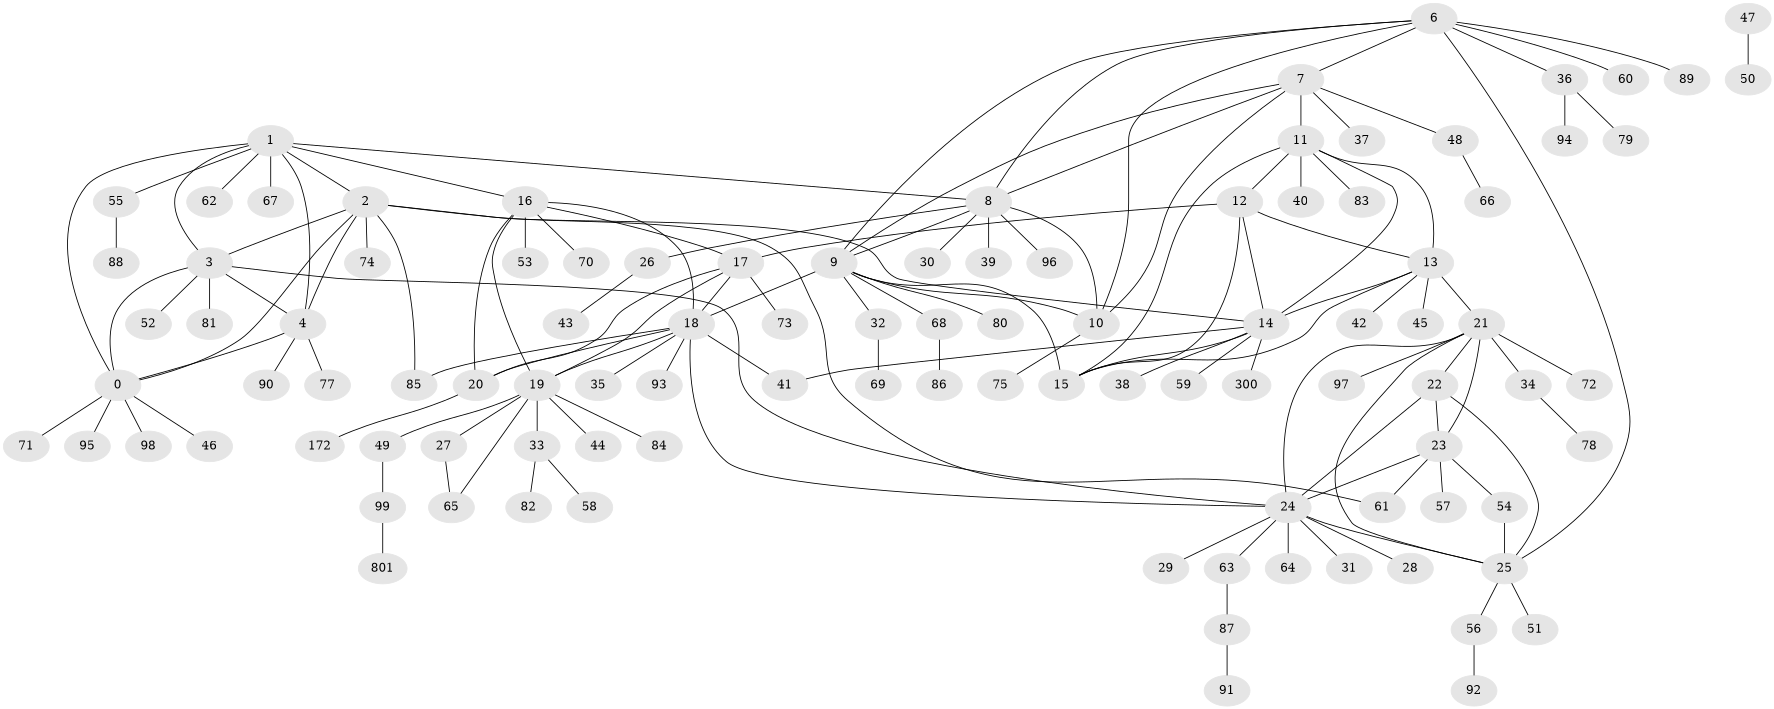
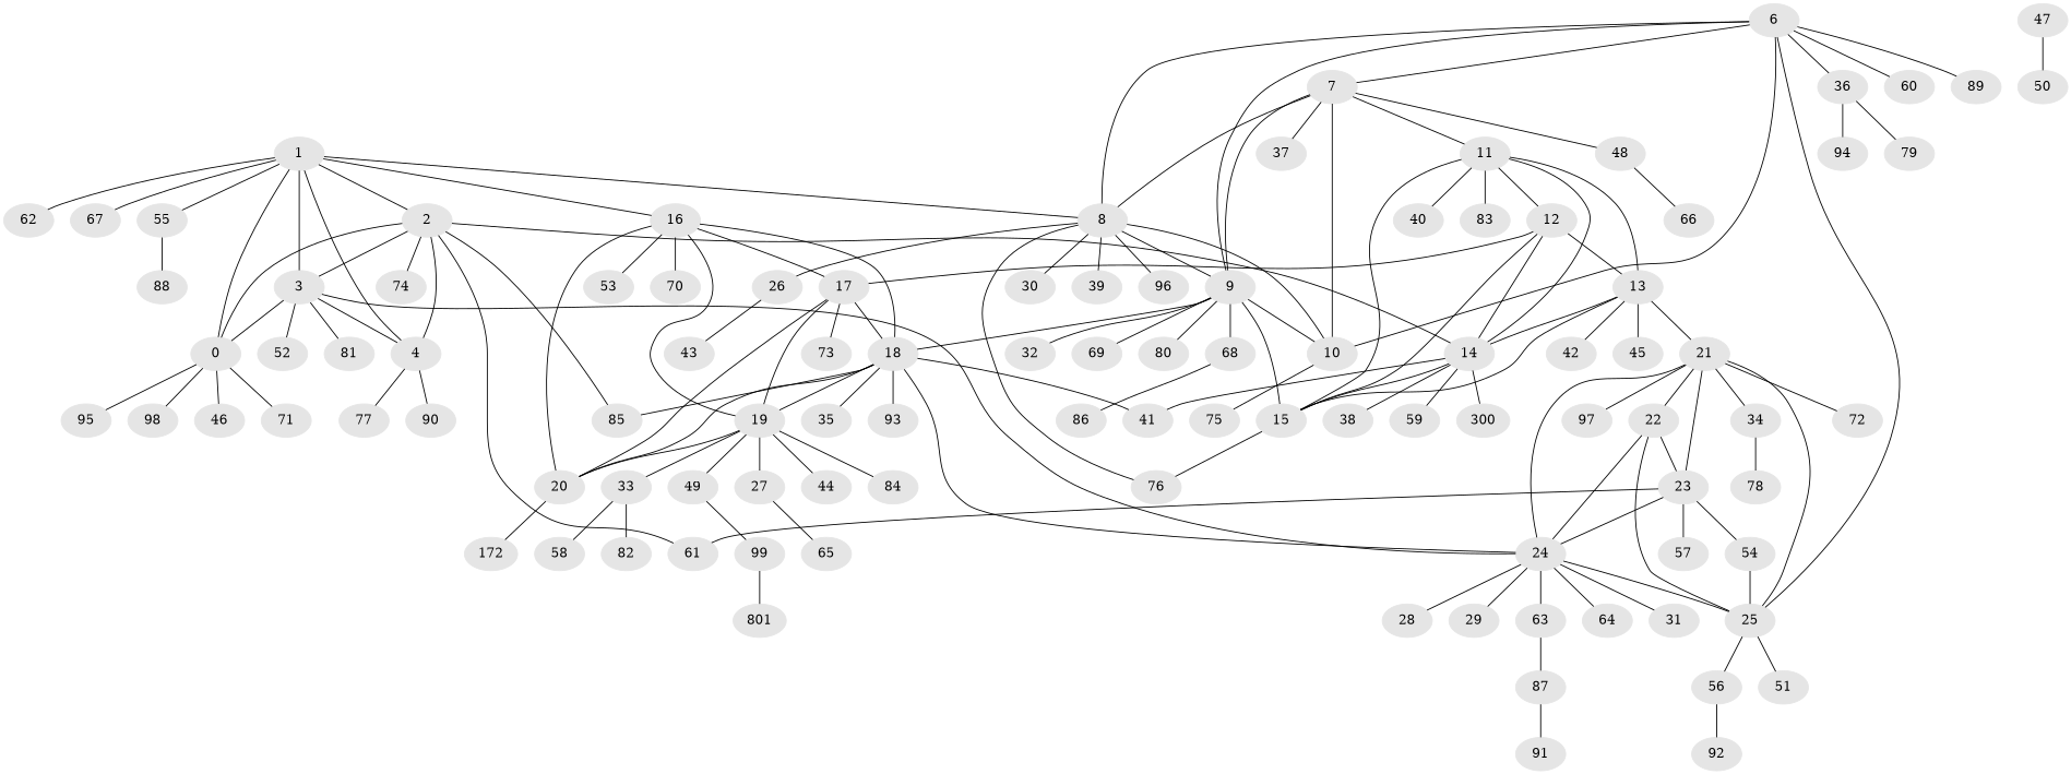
  graph {
    node [color=gray90 style=filled]
    1
    2
    3
    4
    n5 [label=0]
    8
    16
    55
    62
    67
    14
    61
    74
    85
    24
    52
    81
    77
    90
    46
    71
    95
    98
    9
    10
    26
    30
    39
+   76
    96
    18
    17
    19
    20
    53
    70
    88
    15
    38
    41
    59
    n42 [label=300]
    31
    25
    28
    29
    63
    64
    6
    7
    36
    60
    89
    11
    37
    48
    32
    68
    69
    80
    75
    51
    56
    79
    94
    12
    13
    40
    83
    66
    43
    35
    93
    47
    50
    86
    21
    42
    45
    73
    22
    23
    34
    72
    97
    27
    33
    44
    49
    84
    n91 [label=172]
    65
    58
    82
    99
    54
    57
    78
    87
    92
    n101 [label=801]
    91
    1 -- 2
    1 -- 3
    1 -- 4
    1 -- n5
    1 -- 8
    1 -- 16
    1 -- 55
    1 -- 62
    1 -- 67
    2 -- 3
    2 -- 4
    2 -- n5
    2 -- 14
    2 -- 61
    2 -- 74
    2 -- 85
    3 -- 4
    3 -- n5
    3 -- 24
    3 -- 52
    3 -- 81
-   4 -- n5
    4 -- 77
    4 -- 90
    n5 -- 46
    n5 -- 71
    n5 -- 95
    n5 -- 98
    8 -- 9
    8 -- 10
    8 -- 26
    8 -- 30
    8 -- 39
+   8 -- 76
    8 -- 96
    16 -- 18
    16 -- 17
    16 -- 19
    16 -- 20
    16 -- 53
    16 -- 70
    55 -- 88
    14 -- 15
    14 -- 38
    14 -- 41
    14 -- 59
    14 -- n42
    24 -- 31
    24 -- 25
    24 -- 28
    24 -- 29
    24 -- 63
    24 -- 64
    9 -- 10
    9 -- 18
    9 -- 15
    9 -- 32
    9 -- 68
-   32 -- 69
+   9 -- 69
    9 -- 80
    10 -- 75
    26 -- 43
    18 -- 85
    18 -- 24
    18 -- 19
    18 -- 20
    18 -- 41
    18 -- 35
    18 -- 93
    17 -- 18
    17 -- 19
    17 -- 20
    17 -- 73
-   19 -- 65
+   19 -- 20
    19 -- 27
    19 -- 33
    19 -- 44
    19 -- 49
    19 -- 84
    20 -- n91
+   15 -- 76
    25 -- 51
    25 -- 56
    63 -- 87
    6 -- 8
    6 -- 9
    6 -- 10
    6 -- 25
    6 -- 7
    6 -- 36
    6 -- 60
    6 -- 89
    7 -- 8
    7 -- 9
    7 -- 10
    7 -- 11
    7 -- 37
    7 -- 48
    36 -- 79
    36 -- 94
    11 -- 14
    11 -- 15
    11 -- 12
    11 -- 13
    11 -- 40
    11 -- 83
    48 -- 66
    68 -- 86
    56 -- 92
    12 -- 14
    12 -- 17
    12 -- 15
    12 -- 13
    13 -- 14
    13 -- 15
    13 -- 21
    13 -- 42
    13 -- 45
    47 -- 50
    21 -- 24
    21 -- 25
    21 -- 22
    21 -- 23
    21 -- 34
    21 -- 72
    21 -- 97
    22 -- 24
    22 -- 25
    22 -- 23
    23 -- 61
    23 -- 24
    23 -- 54
    23 -- 57
    34 -- 78
    27 -- 65
    33 -- 58
    33 -- 82
    49 -- 99
    99 -- n101
    54 -- 25
    87 -- 91
  }
